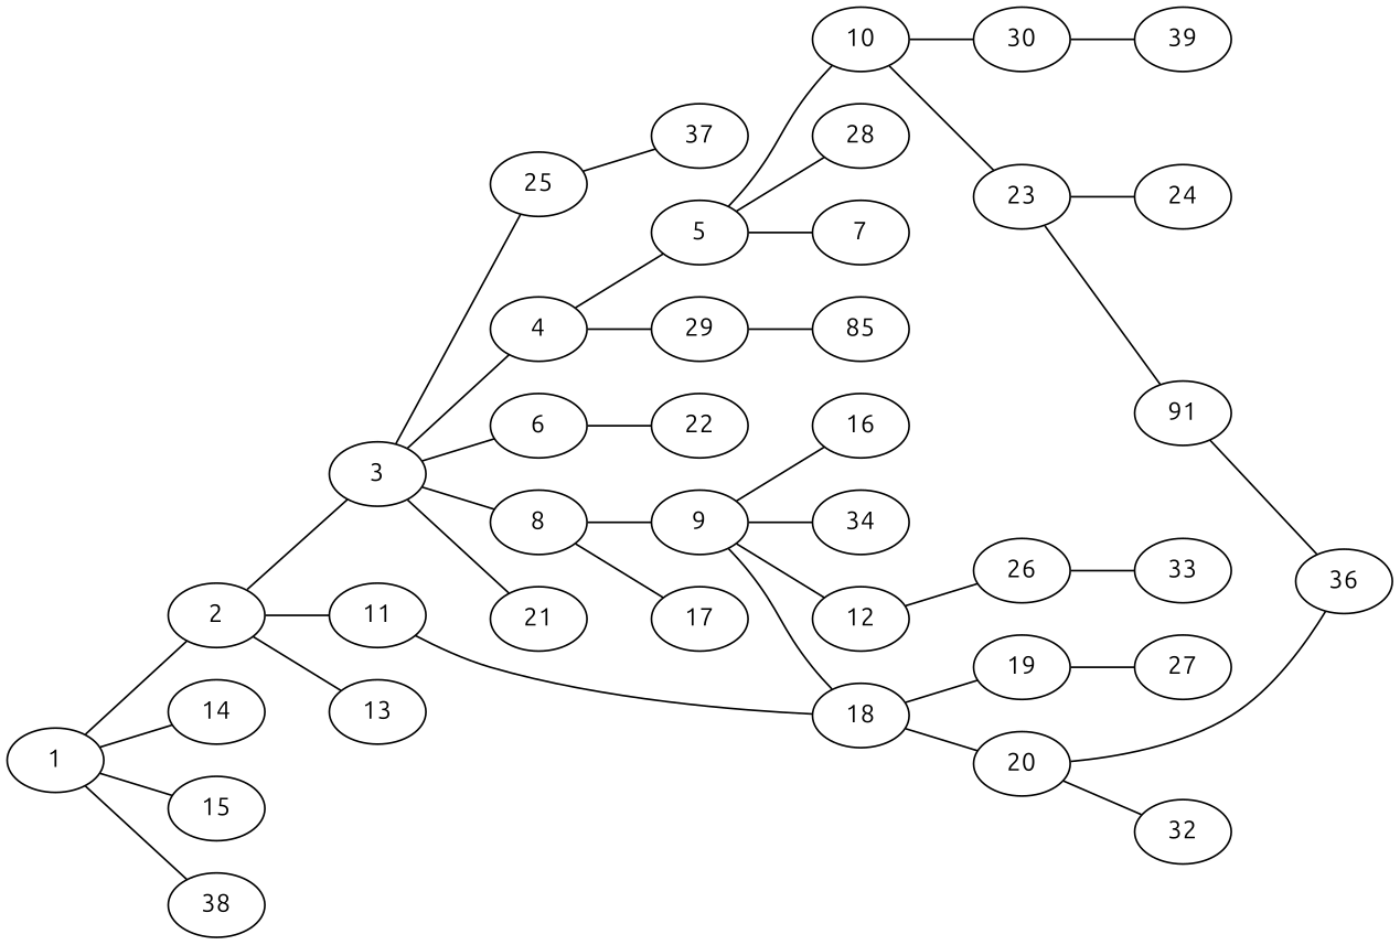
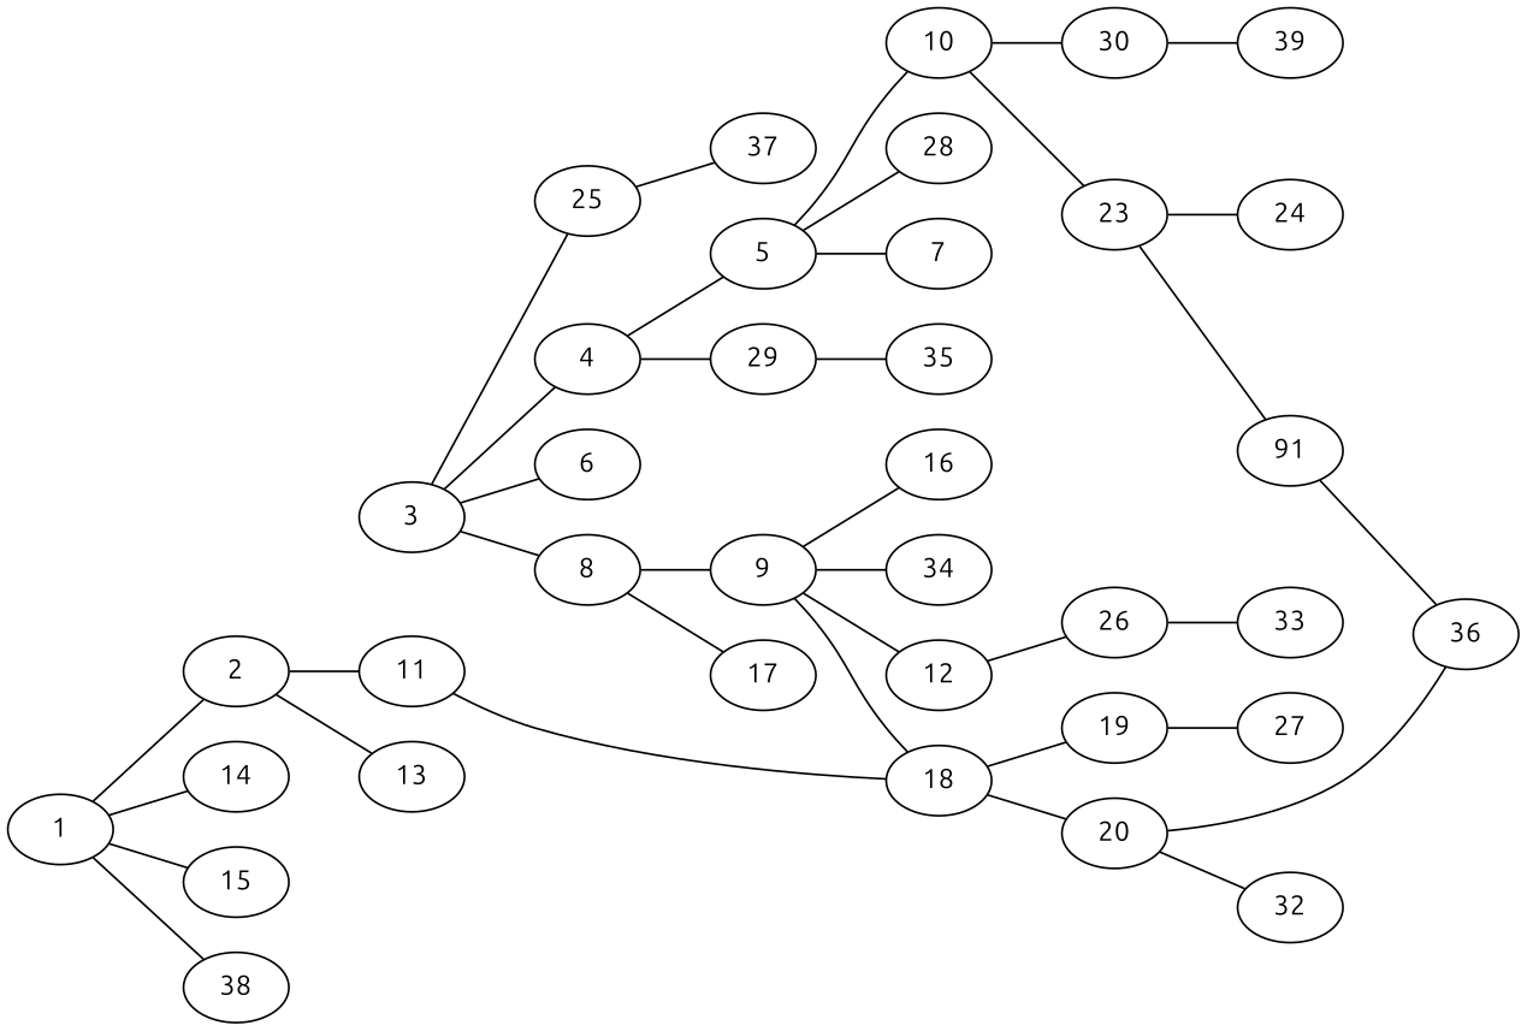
  graph {
    fontname=Ubuntu
    rankdir=LR
    node [fontname=Ubuntu]
    edge [fontname=Ubuntu]
    1
    2
    14
    15
    38
    3
    11
    13
    4
    6
    8
-   21
    25
    18
    5
    29
-   22
    9
    17
    37
    19
    20
    7
    10
    28
-   35 [label=85]
+   35
    12
    16
    34
    23
    30
    24
    n33 [label=91]
    39
    26
    33
    36
    27
    32
    1 -- 2
    1 -- 14
    1 -- 15
    1 -- 38
-   2 -- 3
    2 -- 11
    2 -- 13
    3 -- 4
    3 -- 6
    3 -- 8
-   3 -- 21
    3 -- 25
    11 -- 18
    4 -- 5
    4 -- 29
-   6 -- 22
    8 -- 9
    8 -- 17
    25 -- 37
    18 -- 19
    18 -- 20
    5 -- 7
    5 -- 10
    5 -- 28
    29 -- 35
    9 -- 18
    9 -- 12
    9 -- 16
    9 -- 34
    19 -- 27
    20 -- 36
    20 -- 32
    10 -- 23
    10 -- 30
    12 -- 26
    23 -- 24
    23 -- n33
    30 -- 39
    n33 -- 36
    26 -- 33
  }
